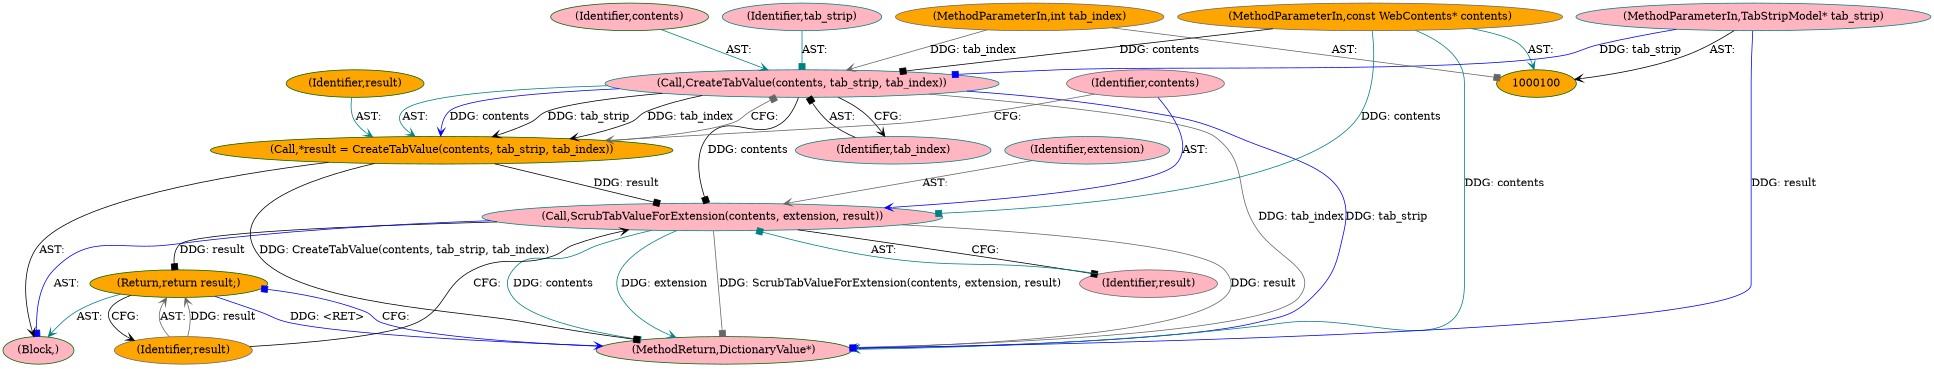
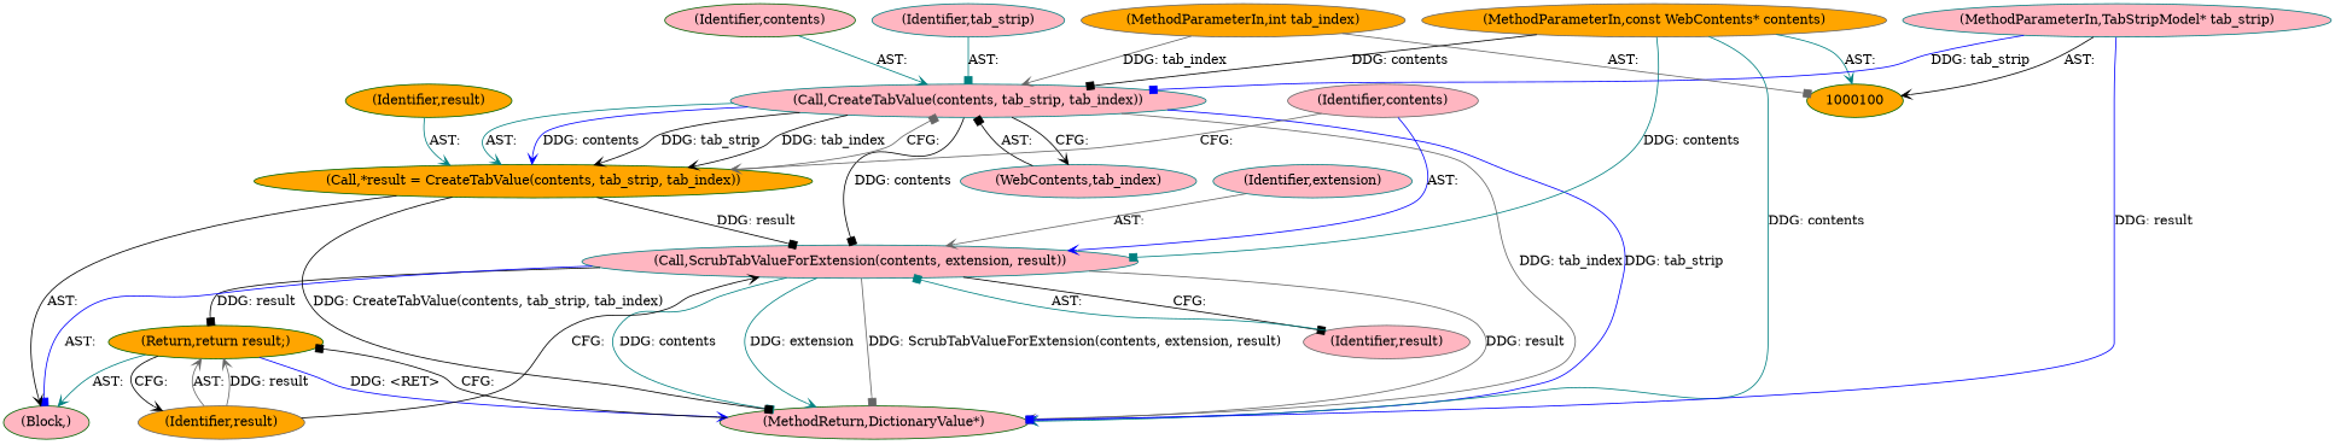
  digraph {
    node [color=darkgreen fillcolor=lightpink style=filled]
    edge [arrowhead=vee color=black]
    n1 [color=teal label="(Call,ScrubTabValueForExtension(contents, extension, result))"]
    n2 [fillcolor=orange label="(Return,return result;)"]
    n3 [color=gray40 label="(Identifier,result)"]
    n4 [label="(MethodReturn,DictionaryValue*)"]
    n5 [label="(Block,)"]
    n6 [color=gray40 fillcolor=orange label="(Identifier,result)"]
    n7 [color=teal label="(Call,CreateTabValue(contents, tab_strip, tab_index))"]
    n8 [fillcolor=orange label="(Call,*result = CreateTabValue(contents, tab_strip, tab_index))"]
-   n9 [color=teal label="(Identifier,tab_index)"]
+   n9 [color=teal label="(WebContents,tab_index)"]
    n10 [color=gray40 fillcolor=orange label="(MethodParameterIn,const WebContents* contents)"]
    1000100 [fillcolor=orange]
    n12 [color=teal label="(MethodParameterIn,TabStripModel* tab_strip)"]
    n13 [color=gray40 fillcolor=orange label="(MethodParameterIn,int tab_index)"]
    n14 [label="(Identifier,contents)"]
    n15 [color=teal label="(Identifier,tab_strip)"]
    n16 [fillcolor=orange label="(Identifier,result)"]
    n17 [color=teal label="(Identifier,extension)"]
    n18 [color=gray40 label="(Identifier,contents)"]
    n1 -> n2 [arrowhead=box label="DDG: result"]
    n1 -> n3 [arrowhead=box label="CFG: "]
    n1 -> n4 [arrowhead=box color=teal label="DDG: contents"]
    n1 -> n4 [color=teal label="DDG: extension"]
    n1 -> n4 [arrowhead=box color=gray40 label="DDG: ScrubTabValueForExtension(contents, extension, result)"]
    n1 -> n4 [arrowhead=box color=gray40 label="DDG: result"]
    n1 -> n5 [arrowhead=box color=blue label="AST: "]
    n2 -> n4 [color=blue label="DDG: <RET>"]
    n2 -> n5 [color=teal label="AST: "]
    n2 -> n6 [label="CFG: "]
    n3 -> n1 [arrowhead=box color=teal label="AST: "]
-   n4 -> n2 [arrowhead=box color=blue label="CFG: "]
+   n4 -> n2 [arrowhead=box label="CFG: "]
    n6 -> n1 [label="CFG: "]
    n6 -> n2 [color=gray40 label="AST: "]
    n6 -> n2 [color=gray40 label="DDG: result"]
    n7 -> n1 [arrowhead=box label="DDG: contents"]
    n7 -> n4 [color=gray40 label="DDG: tab_index"]
    n7 -> n4 [color=blue label="DDG: tab_strip"]
    n7 -> n8 [color=teal label="AST: "]
    n7 -> n8 [color=blue label="DDG: contents"]
    n7 -> n8 [label="DDG: tab_strip"]
    n7 -> n8 [label="DDG: tab_index"]
    n7 -> n9 [label="CFG: "]
    n8 -> n1 [arrowhead=box label="DDG: result"]
    n8 -> n4 [arrowhead=box label="DDG: CreateTabValue(contents, tab_strip, tab_index)"]
    n8 -> n5 [label="AST: "]
    n8 -> n7 [arrowhead=box color=gray40 label="CFG: "]
    n9 -> n7 [arrowhead=box label="AST: "]
    n10 -> n1 [arrowhead=box color=teal label="DDG: contents"]
    n10 -> n4 [color=teal label="DDG: contents"]
    n10 -> n7 [arrowhead=box label="DDG: contents"]
    n10 -> 1000100 [color=teal label="AST: "]
    n12 -> n4 [arrowhead=box color=blue label="DDG: result"]
    n12 -> n7 [arrowhead=box color=blue label="DDG: tab_strip"]
    n12 -> 1000100 [label="AST: "]
    n13 -> n7 [color=gray40 label="DDG: tab_index"]
    n13 -> 1000100 [arrowhead=box color=gray40 label="AST: "]
    n14 -> n7 [color=teal label="AST: "]
    n15 -> n7 [arrowhead=box color=teal label="AST: "]
    n16 -> n8 [color=teal label="AST: "]
    n17 -> n1 [color=gray40 label="AST: "]
    n18 -> n1 [color=blue label="AST: "]
    n18 -> n8 [color=gray40 label="CFG: "]
  }
